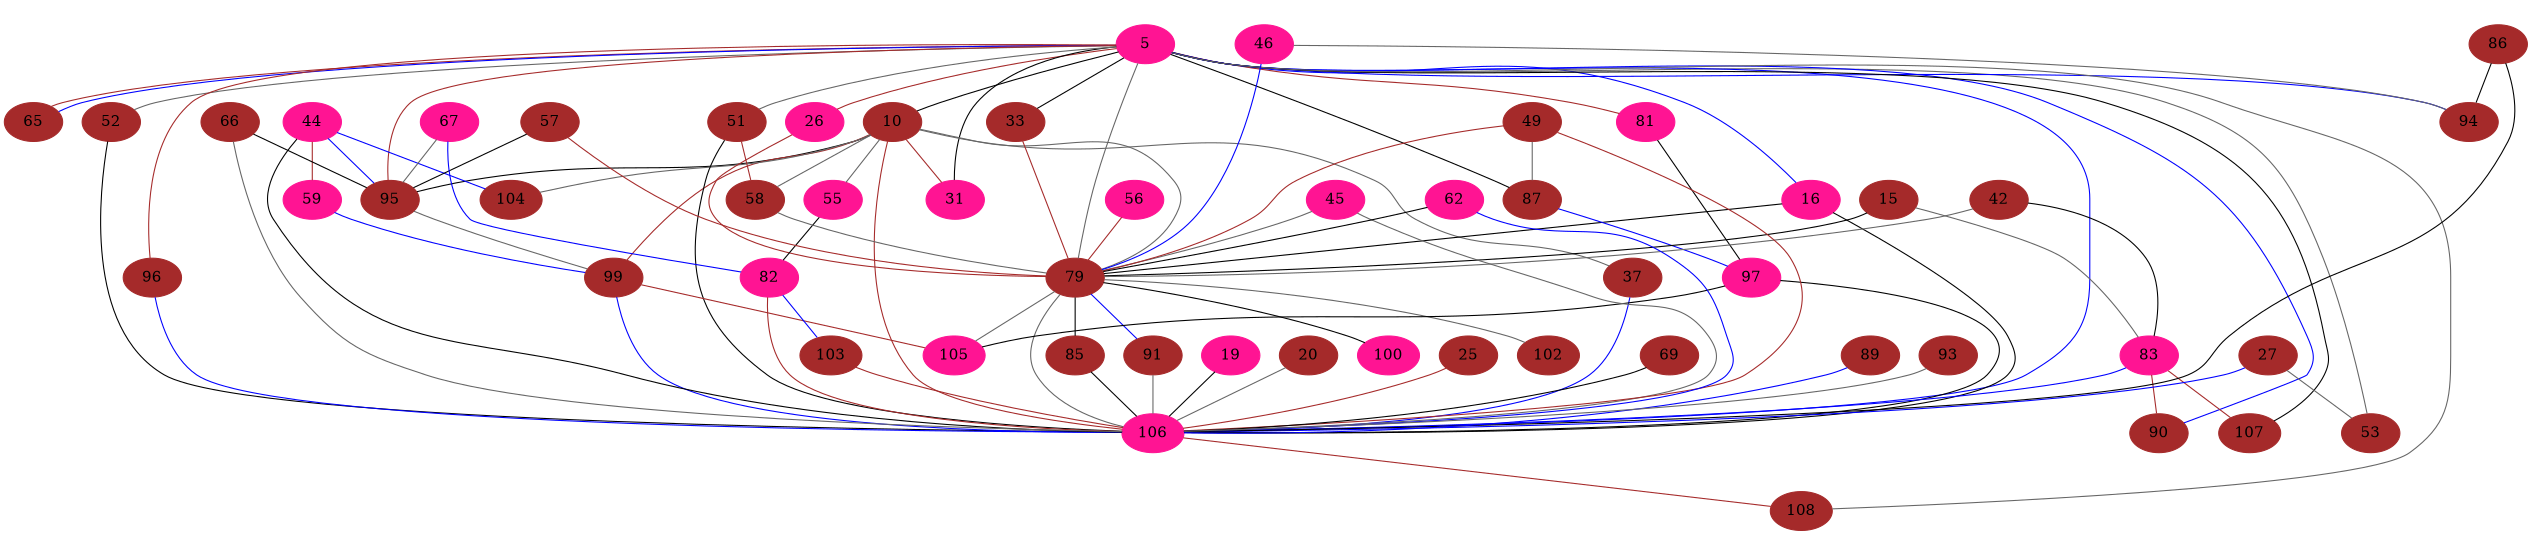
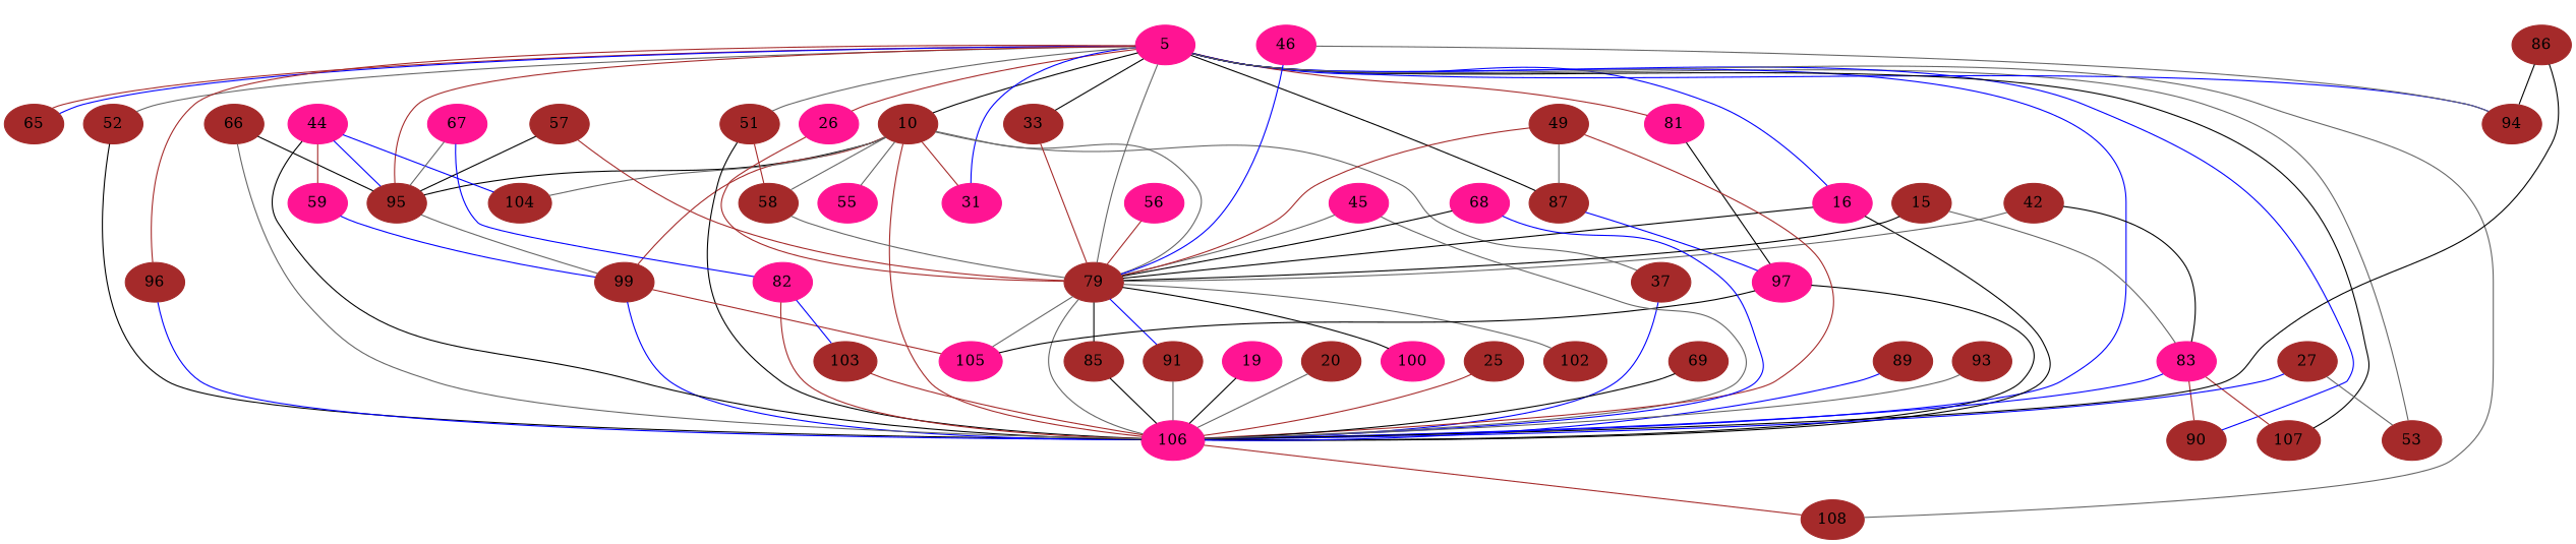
  graph {
    node [color=brown style=filled]
    edge [color=black]
    5 [color=deeppink super="+4"]
    10 [super="+9"]
    16 [color=deeppink]
    26 [color=deeppink]
    31 [color=deeppink]
    33
    51 [super="+18+50"]
    52 [super="+41"]
    53
    65
    79 [super="+13+7"]
    81 [color=deeppink]
    87 [super="+71"]
    90
    94 [super="+75+38"]
    95 [super="+47+54"]
    96
    106 [color=deeppink super="+43+88+2+98"]
    107
    108
    37
    55 [color=deeppink]
    58 [super="+28"]
    99 [super="+36+72+73+22"]
    104
    85 [super="+76+74+35"]
    91 [super="+78"]
    100 [color=deeppink]
    102
    105 [color=deeppink super="+48"]
    97 [color=deeppink super="+30+77"]
    82 [color=deeppink super="+23+40"]
    15
    83 [color=deeppink super="+61+70+80"]
    19 [color=deeppink]
    20
    25
    27
    42
    44 [color=deeppink super="+39"]
    59 [color=deeppink]
    45 [color=deeppink]
    46 [color=deeppink super="+11"]
    49
    103 [super="+92+101"]
    56 [color=deeppink]
    57
-   62 [color=deeppink]
+   62 [color=deeppink label=68]
    66 [super="+64"]
    67 [color=deeppink]
    69
    86
    89
    93
    5 -- 10 [weight=4]
    5 -- 16 [color=blue]
    5 -- 26 [color=brown]
-   5 -- 31
+   5 -- 31 [color=blue]
    5 -- 33
    5 -- 51 [color=gray40 weight=2]
    5 -- 52 [color=gray40 weight=2]
    5 -- 53 [color=gray40]
    5 -- 65 [color=brown]
    5 -- 65 [color=blue]
    5 -- 79 [color=gray40 weight=5]
    5 -- 81 [color=brown]
    5 -- 87 [weight=2]
    5 -- 90 [color=blue]
    5 -- 94 [color=blue weight=4]
    5 -- 95 [color=brown weight=5]
    5 -- 96 [color=brown]
    5 -- 106 [color=blue weight=12]
    5 -- 107
    5 -- 108 [color=gray40]
    10 -- 31 [color=brown]
    10 -- 79 [color=gray40 weight=4]
    10 -- 95
    10 -- 106 [color=brown weight=10]
    10 -- 37 [color=gray40]
    10 -- 55 [color=gray40]
    10 -- 58 [color=gray40]
    10 -- 99 [color=brown weight=3]
    10 -- 104 [color=gray40]
    16 -- 79
    16 -- 106
    26 -- 79 [color=brown]
    33 -- 79 [color=brown]
    51 -- 106
    51 -- 58 [color=brown]
    52 -- 106
    79 -- 106 [color=gray40 weight=9]
    79 -- 85 [weight=2]
    79 -- 91 [color=blue]
    79 -- 100 [weight=2]
    79 -- 102 [color=gray40 weight=2]
    79 -- 105 [color=gray40 weight=2]
    81 -- 97
    87 -- 97 [color=blue]
    95 -- 99 [color=gray40]
    96 -- 106 [color=blue]
    106 -- 108 [color=brown]
    37 -- 106 [color=blue]
-   55 -- 82
    58 -- 79 [color=gray40 weight=2]
    99 -- 106 [color=blue weight=2]
    99 -- 105 [color=brown]
    85 -- 106 [weight=4]
    91 -- 106 [color=gray40]
    97 -- 106 [weight=3]
    97 -- 105
    82 -- 106 [color=brown weight=5]
    82 -- 103 [color=blue weight=2]
    15 -- 79 [weight=2]
    15 -- 83 [color=gray40]
    83 -- 90 [color=brown]
    83 -- 106 [color=blue weight=5]
    83 -- 107 [color=brown]
    19 -- 106 [weight=2]
    20 -- 106 [color=gray40 weight=2]
    25 -- 106 [color=brown weight=2]
    27 -- 53 [color=gray40]
    27 -- 106 [color=blue weight=2]
    42 -- 79 [color=gray40]
    42 -- 83
    44 -- 95 [color=blue]
    44 -- 106 [weight=2]
    44 -- 104 [color=blue]
    44 -- 59 [color=brown]
    59 -- 99 [color=blue]
    45 -- 79 [color=gray40]
    45 -- 106 [color=gray40]
    46 -- 79 [color=blue]
    46 -- 94 [color=gray40]
    49 -- 79 [color=brown]
    49 -- 87 [color=gray40]
    49 -- 106 [color=brown]
    103 -- 106 [color=brown weight=3]
    56 -- 79 [color=brown]
    57 -- 79 [color=brown]
    57 -- 95
    62 -- 79
    62 -- 106 [color=blue]
    66 -- 95
    66 -- 106 [color=gray40 weight=2]
    67 -- 95 [color=gray40]
    67 -- 82 [color=blue]
    69 -- 106 [weight=2]
    86 -- 94
    86 -- 106
    89 -- 106 [color=blue weight=2]
    93 -- 106 [color=gray40]
  }
